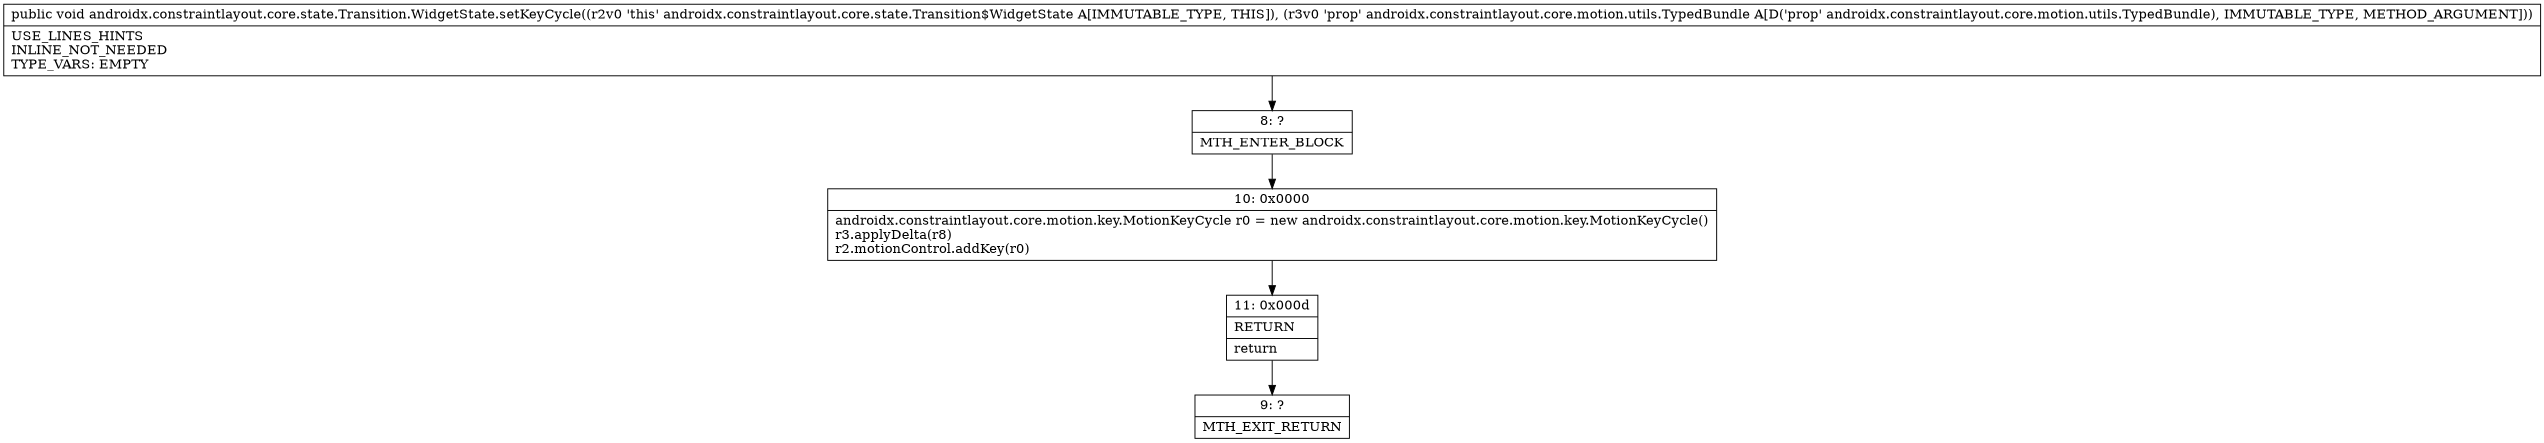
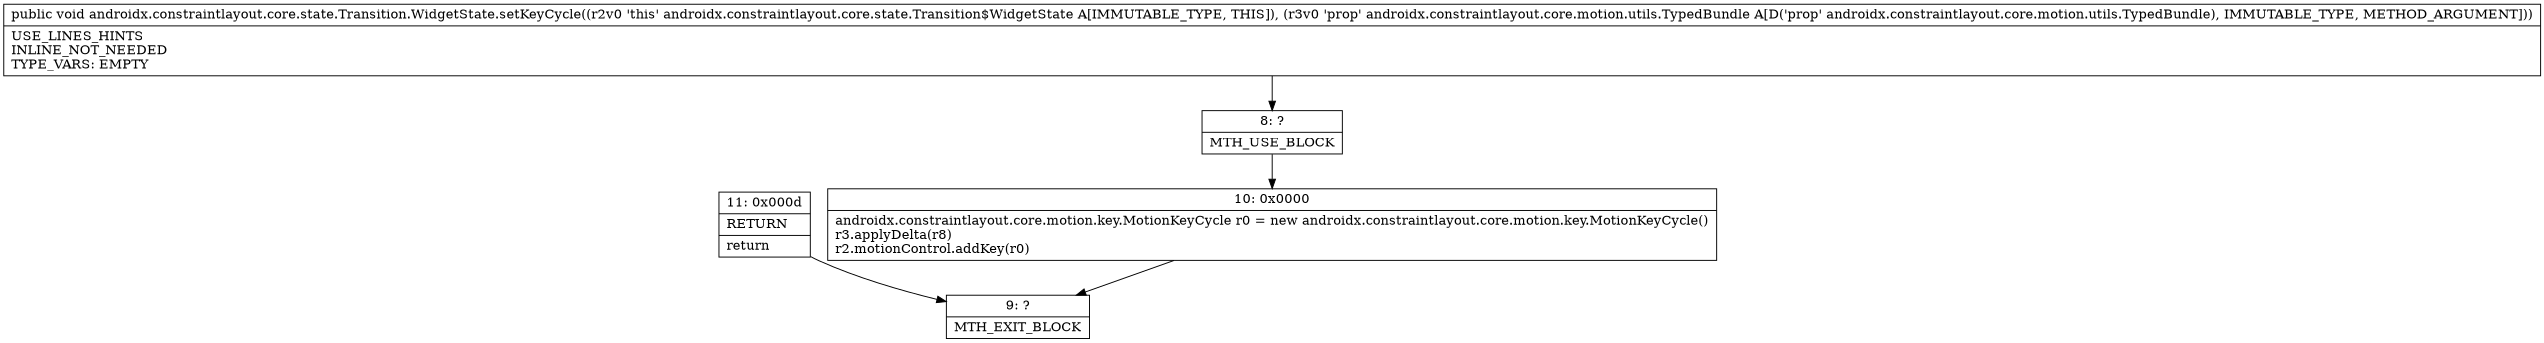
  digraph {
    node [shape=record]
-   n1 [label="{8\:\ ?|MTH_ENTER_BLOCK\l}"]
+   n1 [label="{8\:\ ?|MTH_USE_BLOCK\l}"]
    n2 [label="{10\:\ 0x0000|androidx.constraintlayout.core.motion.key.MotionKeyCycle r0 = new androidx.constraintlayout.core.motion.key.MotionKeyCycle()\lr3.applyDelta(r8)\lr2.motionControl.addKey(r0)\l}"]
    n3 [label="{11\:\ 0x000d|RETURN\l|return\l}"]
-   n4 [label="{9\:\ ?|MTH_EXIT_RETURN\l}"]
+   n4 [label="{9\:\ ?|MTH_EXIT_BLOCK\l}"]
    n5 [label="{public void androidx.constraintlayout.core.state.Transition.WidgetState.setKeyCycle((r2v0 'this' androidx.constraintlayout.core.state.Transition$WidgetState A[IMMUTABLE_TYPE, THIS]), (r3v0 'prop' androidx.constraintlayout.core.motion.utils.TypedBundle A[D('prop' androidx.constraintlayout.core.motion.utils.TypedBundle), IMMUTABLE_TYPE, METHOD_ARGUMENT]))  | USE_LINES_HINTS\lINLINE_NOT_NEEDED\lTYPE_VARS: EMPTY\l}"]
    n1 -> n2
-   n2 -> n3
+   n2 -> n4
    n3 -> n4
    n5 -> n1
  }
